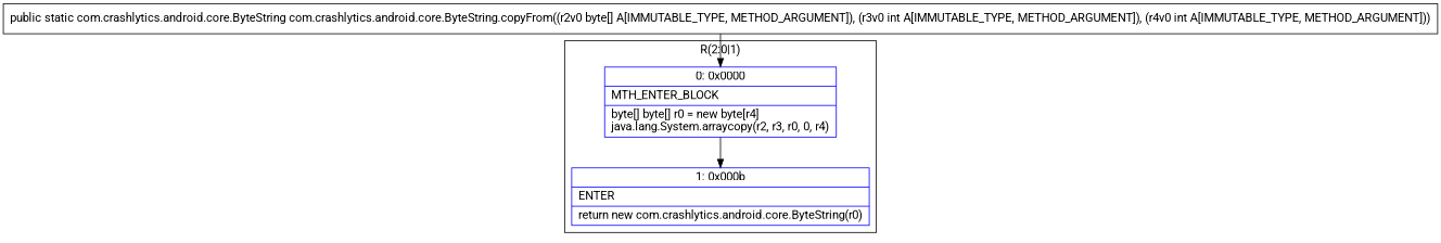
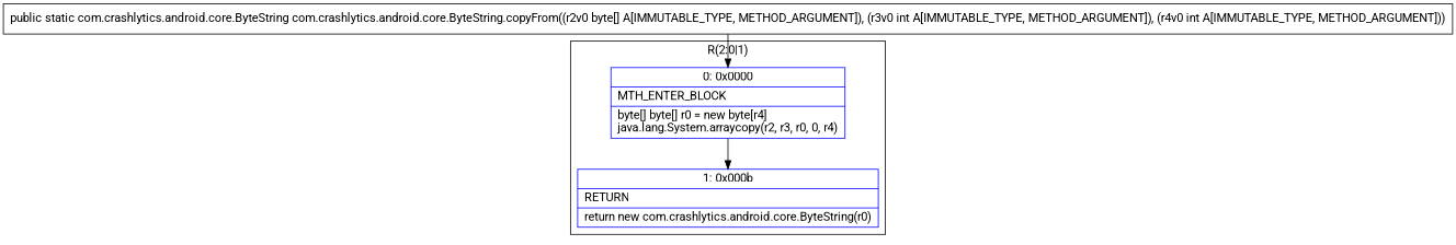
  digraph {
    fontname=Roboto
    node [color=blue shape=record fontname=Roboto]
    edge [fontname=Roboto]
    n1 [label="{0\:\ 0x0000|MTH_ENTER_BLOCK\l|byte[] byte[] r0 = new byte[r4]\ljava.lang.System.arraycopy(r2, r3, r0, 0, r4)\l}"]
-   n2 [label="{1\:\ 0x000b|ENTER\l|return new com.crashlytics.android.core.ByteString(r0)\l}"]
+   n2 [label="{1\:\ 0x000b|RETURN\l|return new com.crashlytics.android.core.ByteString(r0)\l}"]
    n3 [label="{public static com.crashlytics.android.core.ByteString com.crashlytics.android.core.ByteString.copyFrom((r2v0 byte[] A[IMMUTABLE_TYPE, METHOD_ARGUMENT]), (r3v0 int A[IMMUTABLE_TYPE, METHOD_ARGUMENT]), (r4v0 int A[IMMUTABLE_TYPE, METHOD_ARGUMENT])) }" color=""]
    subgraph cluster_1 {
      label="R(2:0|1)"
      n1
      n2
    }
    n1 -> n2
    n3 -> n1
  }
